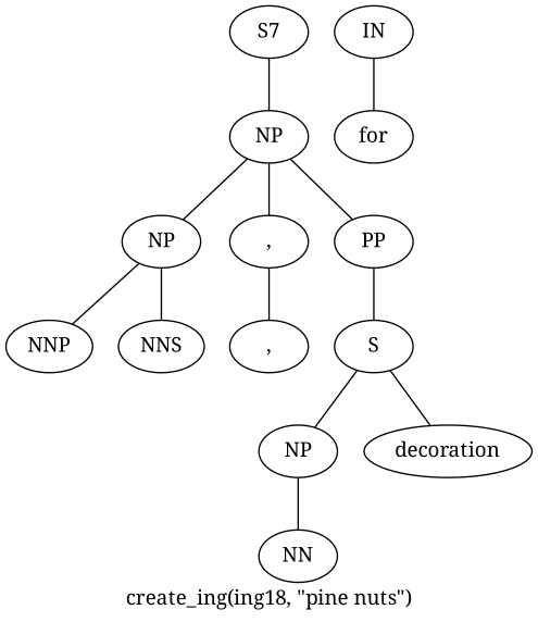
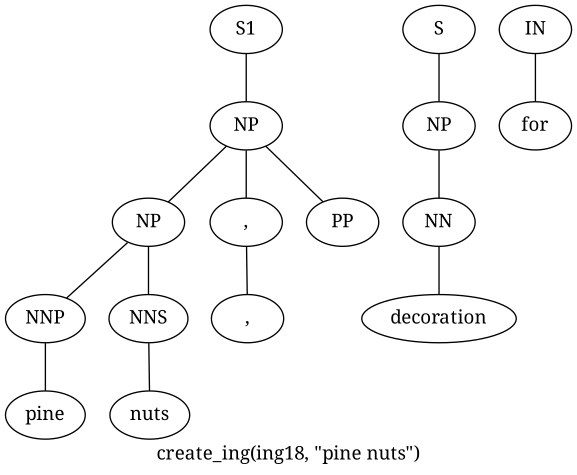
  graph {
    fontname="Noto Serif"
    label="create_ing(ing18, \"pine nuts\")"
    node [fontname="Noto Serif"]
    edge [fontname="Noto Serif"]
-   n1 [label=S7]
+   n1 [label=S1]
    n2 [label=NP]
    n3 [label=NP]
    n4 [label=","]
    n5 [label=PP]
    n6 [label=NNP]
    n7 [label=NNS]
    n8 [label=","]
    n9 [label=S]
+   n10 [label=pine]
+   n11 [label=nuts]
    n12 [label=IN]
    n13 [label=for]
    n14 [label=NP]
    n15 [label=NN]
    n16 [label=decoration]
    n1 -- n2
    n2 -- n3
    n2 -- n4
    n2 -- n5
    n3 -- n6
    n3 -- n7
    n4 -- n8
-   n5 -- n9
+   n6 -- n10
+   n7 -- n11
    n9 -- n14
    n12 -- n13
    n14 -- n15
-   n9 -- n16
+   n15 -- n16
  }
